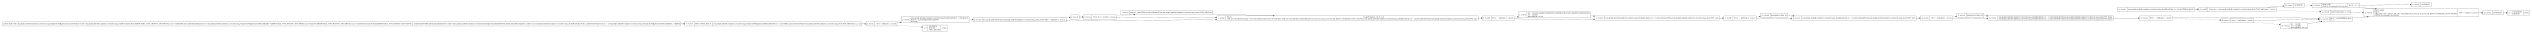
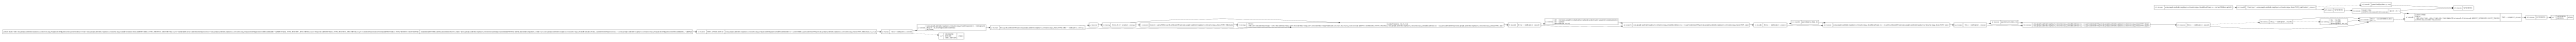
  digraph {
    fontname="Playfair Display"
    rankdir=LR
    node [fontname="Playfair Display" shape=record]
    edge [fontname="Playfair Display"]
    n1 [label="{0\:\ 0x0000|MTH_ENTER_BLOCK\l|com.google.android.exoplayer2.extractor.mp4.FragmentedMp4Extractor$TrackBundle r17 = parseTfhd(r21.getLeafAtomOfType(com.google.android.exoplayer2.extractor.mp4.Atom.TYPE_tfhd).data, r22, r23)\l}"]
    n2 [label="{1\:\ 0x001a|if (r17 != null) goto L_0x001d\l}"]
    n3 [label="{2\:\ 0x001d|com.google.android.exoplayer2.extractor.mp4.TrackFragment r5 = r17.fragment\llong r6 = r5.nextFragmentDecodeTime\lr17.reset()\l}"]
    n4 [label="{29\:\ ?|SYNTHETIC\lRETURN\lORIG_RETURN\l|return\l}"]
    n5 [label="{3\:\ 0x0030|if (r21.getLeafAtomOfType(com.google.android.exoplayer2.extractor.mp4.Atom.TYPE_tfdt) == null) goto L_0x004a\l}"]
    n6 [label="{4\:\ 0x0032}"]
    n7 [label="{7\:\ 0x004a|PHI: r6 \l  PHI: (r6v1 'decodeTime' long) = (r6v0 'decodeTime' long), (r6v0 'decodeTime' long), (r6v2 'decodeTime' long) binds: [B:3:0x0030, B:5:0x0034, B:6:0x0036] A[DONT_GENERATE, DONT_INLINE]\l|parseTruns(r21, r17, r6, r23)\lcom.google.android.exoplayer2.extractor.mp4.Atom$LeafAtom r11 = r21.getLeafAtomOfType(com.google.android.exoplayer2.extractor.mp4.Atom.TYPE_saiz)\l}"]
    n8 [label="{5\:\ 0x0034|if ((r23 & 2) != 0) goto L_0x004a\l}"]
    n9 [label="{8\:\ 0x005d|if (r11 == null) goto L_0x0082\l}"]
    n10 [label="{6\:\ 0x0036|long r6 = parseTfdt(r21.getLeafAtomOfType(com.google.android.exoplayer2.extractor.mp4.Atom.TYPE_tfdt).data)\l}"]
    n11 [label="{9\:\ 0x005f|r18 = r17.track.sampleDescriptionEncryptionBoxes[r5.header.sampleDescriptionIndex]\lr19 = r11.data\lparseSaiz(r18, r19, r5)\l}"]
    n12 [label="{10\:\ 0x0082|com.google.android.exoplayer2.extractor.mp4.Atom$LeafAtom r10 = r21.getLeafAtomOfType(com.google.android.exoplayer2.extractor.mp4.Atom.TYPE_saio)\l}"]
    n13 [label="{11\:\ 0x008c|if (r10 == null) goto L_0x0097\l}"]
    n14 [label="{12\:\ 0x008e|parseSaio(r10.data, r5)\l}"]
    n15 [label="{13\:\ 0x0097|com.google.android.exoplayer2.extractor.mp4.Atom$LeafAtom r13 = r21.getLeafAtomOfType(com.google.android.exoplayer2.extractor.mp4.Atom.TYPE_senc)\l}"]
    n16 [label="{14\:\ 0x00a1|if (r13 == null) goto L_0x00ac\l}"]
    n17 [label="{15\:\ 0x00a3|parseSenc(r13.data, r5)\l}"]
    n18 [label="{16\:\ 0x00ac|com.google.android.exoplayer2.extractor.mp4.Atom$LeafAtom r12 = r21.getLeafAtomOfType(com.google.android.exoplayer2.extractor.mp4.Atom.TYPE_sbgp)\lcom.google.android.exoplayer2.extractor.mp4.Atom$LeafAtom r14 = r21.getLeafAtomOfType(com.google.android.exoplayer2.extractor.mp4.Atom.TYPE_sgpd)\l}"]
    n19 [label="{17\:\ 0x00c0|if (r12 == null) goto L_0x00d3\l}"]
    n20 [label="{18\:\ 0x00c2|if (r14 == null) goto L_0x00d3\l}"]
    n21 [label="{20\:\ 0x00d3|int r9 = r21.leafChildren.size()\lr8 = 0\l}"]
    n22 [label="{19\:\ 0x00c4|r19 = r12.data\lr20 = r14.data\lparseSgpd(r19, r20, r5)\l}"]
    n23 [label="{21\:\ 0x00de|LOOP_START\lPHI: r8 \l  PHI: (r8v1 'i' int) = (r8v0 'i' int), (r8v2 'i' int) binds: [B:20:0x00d3, B:25:0x0105] A[DONT_GENERATE, DONT_INLINE]\lLOOP:0: B:21:0x00de\-\>B:25:0x0105\l|if (r8 \>= r9) goto L_0x001c\l}"]
    n24 [label="{26\:\ 0x001c|SYNTHETIC\l}"]
    n25 [label="{22\:\ 0x00e0|com.google.android.exoplayer2.extractor.mp4.Atom$LeafAtom r4 = r21.leafChildren.get(r8)\l}"]
    n26 [label="{23\:\ 0x00f8|if (r4.type != com.google.android.exoplayer2.extractor.mp4.Atom.TYPE_uuid) goto L_0x0105\l}"]
    n27 [label="{30\:\ ?|SYNTHETIC\lRETURN\l|return\l}"]
    n28 [label="{24\:\ 0x00fa|parseUuid(r4.data, r5, r24)\l}"]
    n29 [label="{28\:\ 0x0105|SYNTHETIC\l}"]
    n30 [label="{27\:\ 0x0105|SYNTHETIC\l}"]
    n31 [label="{25\:\ 0x0105|LOOP_END\lLOOP:0: B:21:0x00de\-\>B:25:0x0105\l|int r8 = r8 + 1\l}"]
    n32 [label="{private static void com.google.android.exoplayer2.extractor.mp4.FragmentedMp4Extractor.parseTraf((r21v0 'traf' com.google.android.exoplayer2.extractor.mp4.Atom$ContainerAtom A[IMMUTABLE_TYPE, METHOD_ARGUMENT]), (r22v0 'trackBundleArray' android.util.SparseArray\<com.google.android.exoplayer2.extractor.mp4.FragmentedMp4Extractor$TrackBundle\> A[IMMUTABLE_TYPE, METHOD_ARGUMENT]), (r23v0 'flags' int A[IMMUTABLE_TYPE, METHOD_ARGUMENT]), (r24v0 'extendedTypeScratch' byte[] A[IMMUTABLE_TYPE, METHOD_ARGUMENT]))  | Annotation[SYSTEM, dalvik.annotation.Throws, \{value=[com.google.android.exoplayer2.ParserException]\}], Annotation[SYSTEM, dalvik.annotation.Signature, \{value=[(, Lcom\/google\/android\/exoplayer2\/extractor\/mp4\/Atom$ContainerAtom;, Landroid\/util\/SparseArray, \<, Lcom\/google\/android\/exoplayer2\/extractor\/mp4\/FragmentedMp4Extractor$TrackBundle;, \>;I[B)V]\}]\l}"]
    n1 -> n2
    n2 -> n3
    n2 -> n4 [style=dashed]
    n3 -> n5
    n5 -> n6 [style=dashed]
    n5 -> n7
    n6 -> n8
    n7 -> n9
    n8 -> n7
    n8 -> n10 [style=dashed]
    n9 -> n11 [style=dashed]
    n9 -> n12
    n10 -> n7
    n11 -> n12
    n12 -> n13
    n13 -> n14 [style=dashed]
    n13 -> n15
    n14 -> n15
    n15 -> n16
    n16 -> n17 [style=dashed]
    n16 -> n18
    n17 -> n18
    n18 -> n19
    n19 -> n20 [style=dashed]
    n19 -> n21
    n20 -> n21
    n20 -> n22 [style=dashed]
    n21 -> n23
    n22 -> n21
    n23 -> n24
    n24 -> n27
    n25 -> n26
    n26 -> n28 [style=dashed]
    n26 -> n29
-   n28 -> n23
+   n28 -> n30
    n29 -> n31
    n31 -> n23
    n31 -> n30
    n32 -> n1
  }
